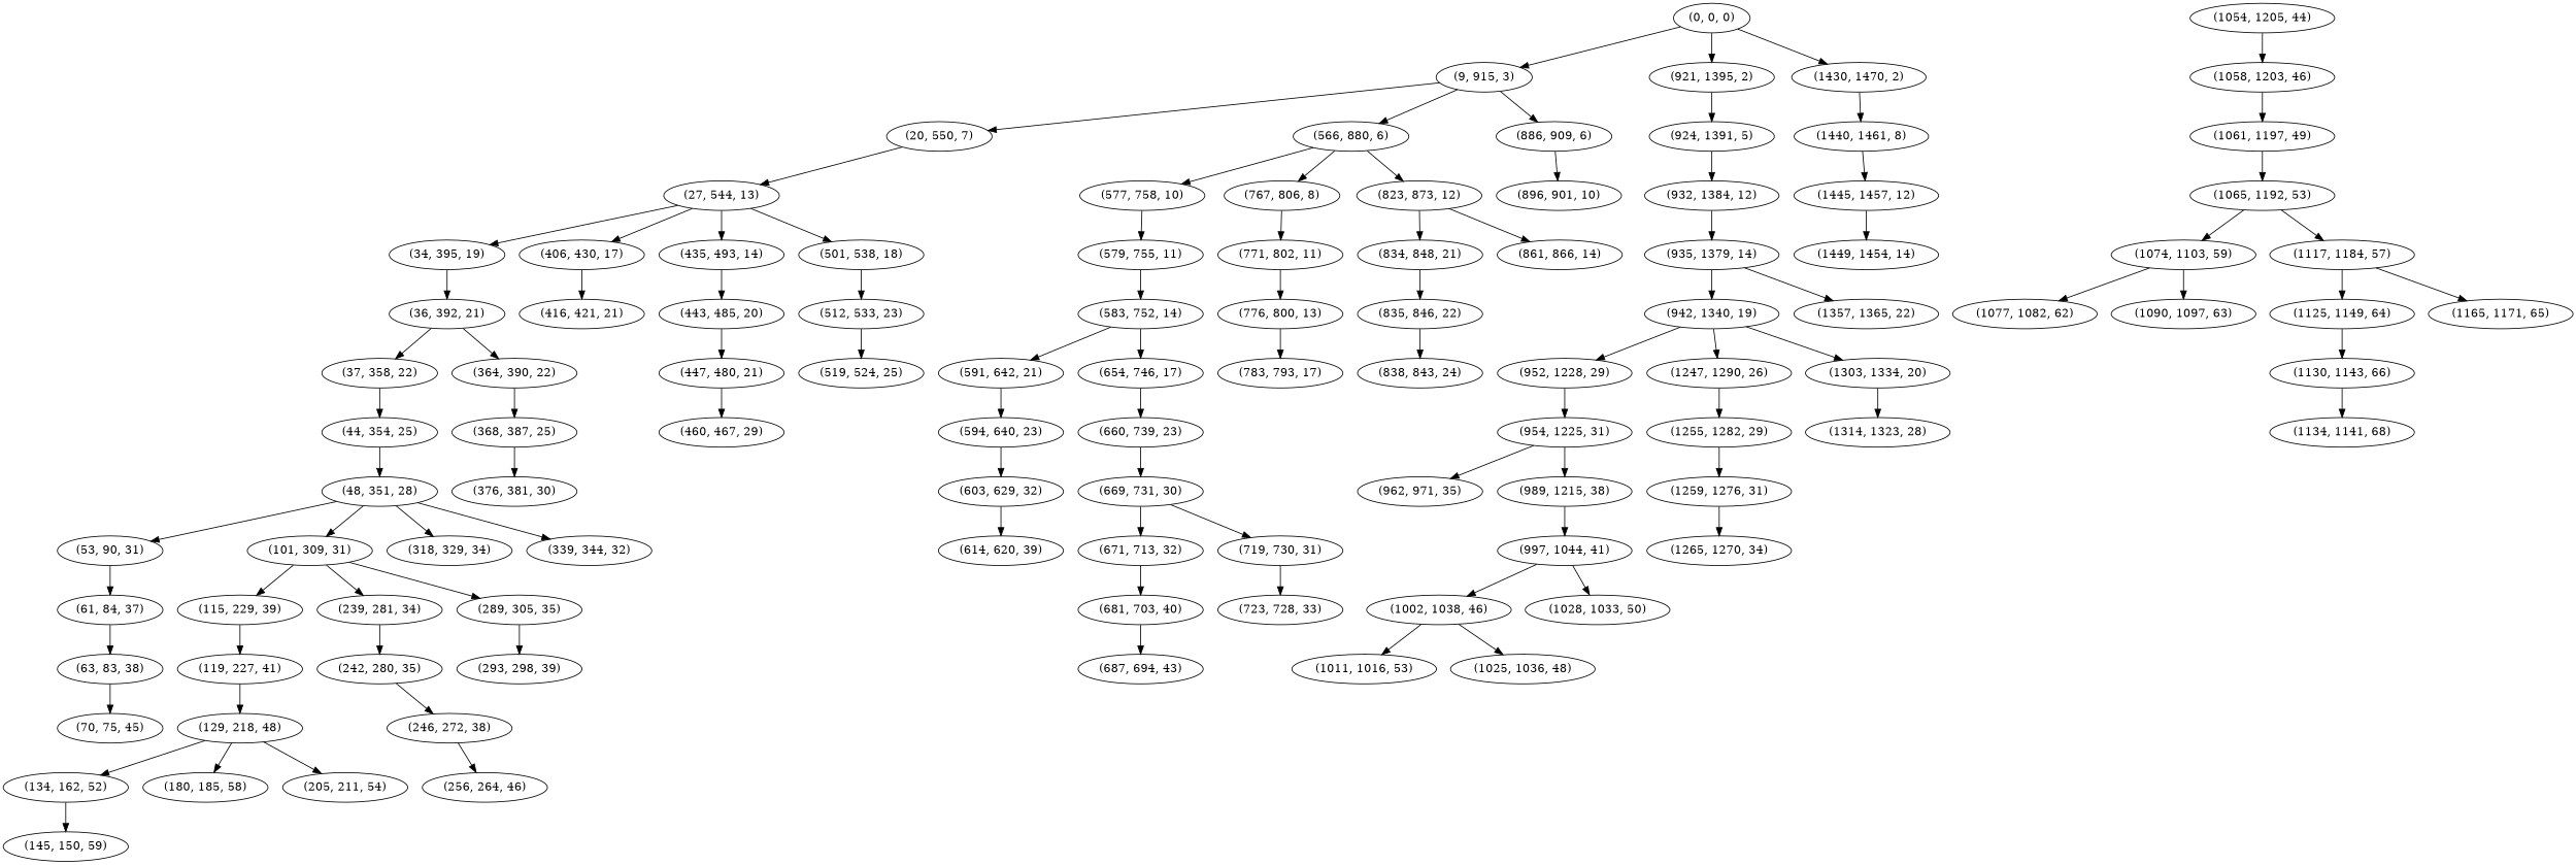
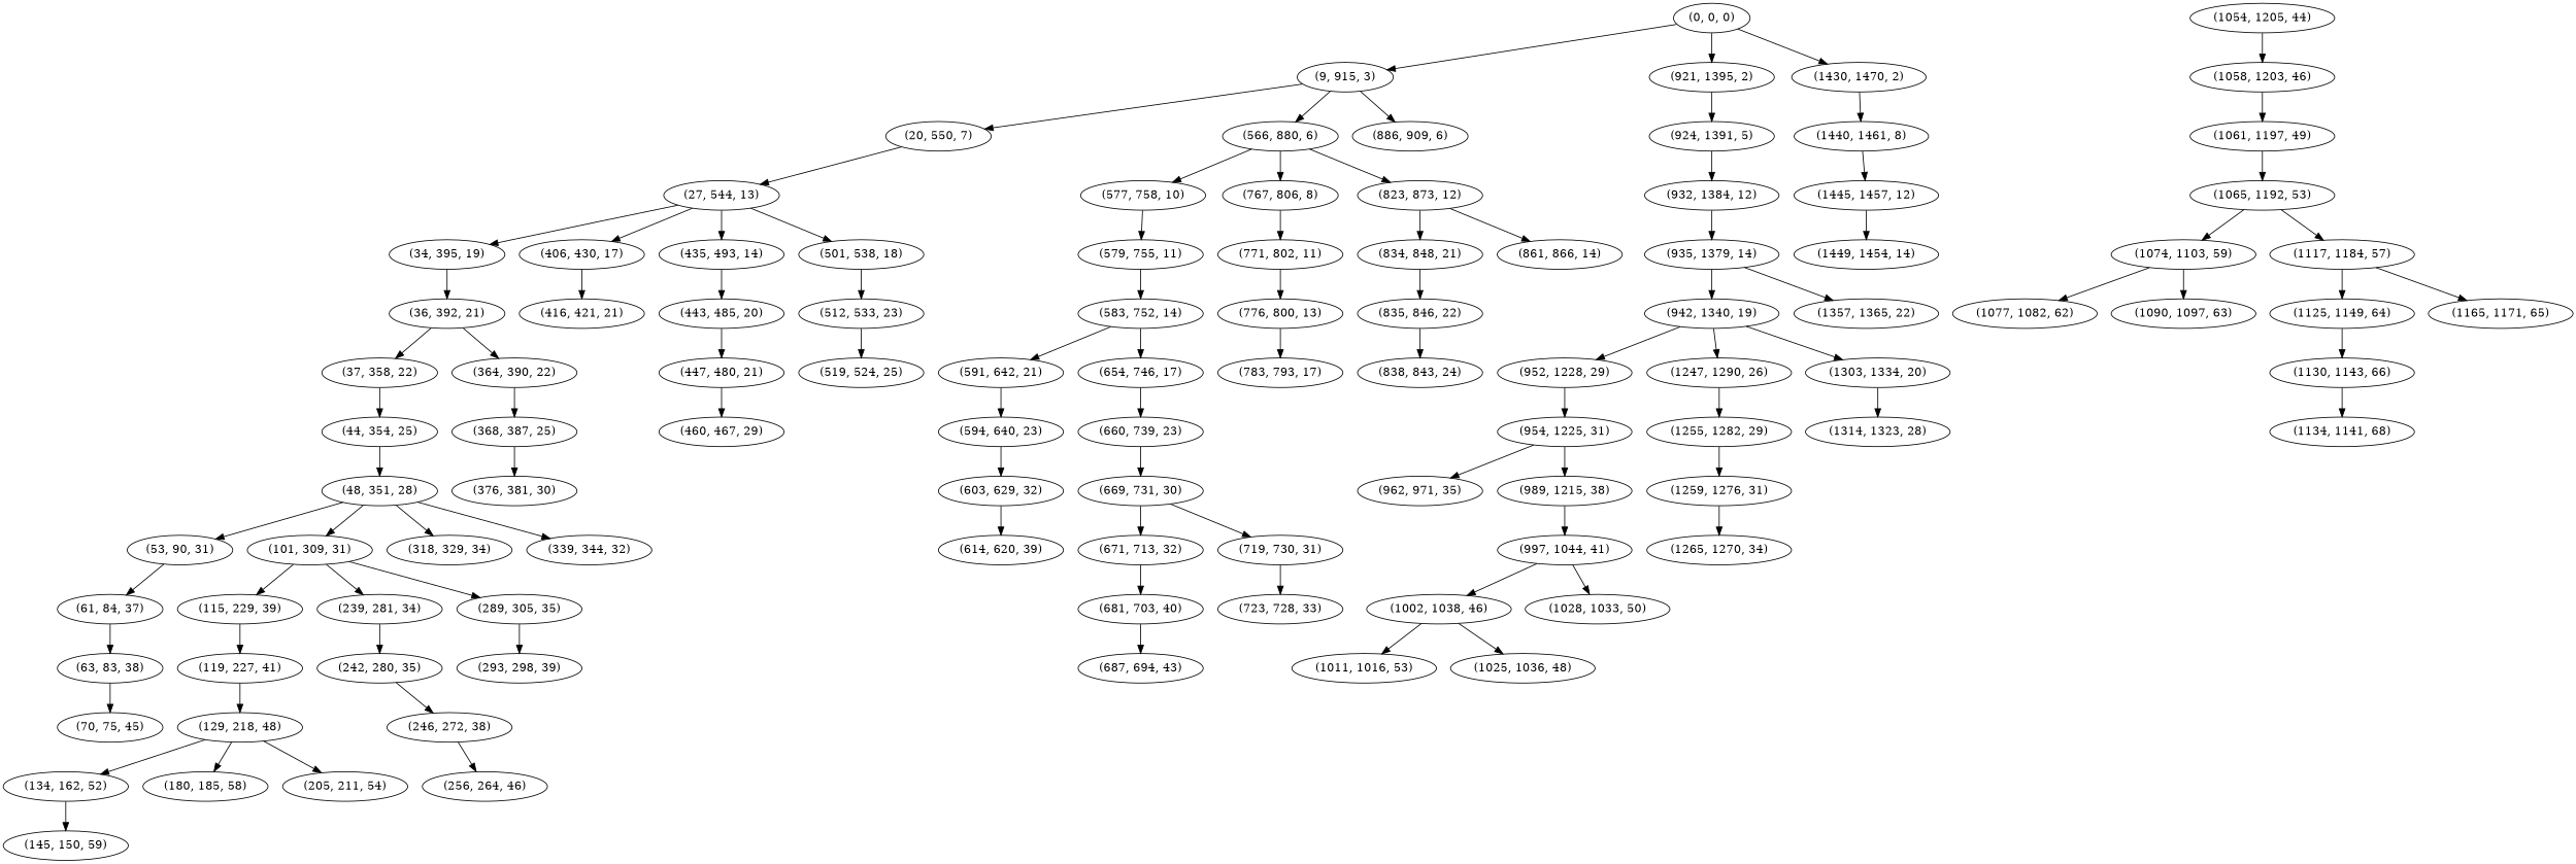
  digraph {
    "(0, 0, 0)"
    "(9, 915, 3)"
    "(921, 1395, 2)"
    "(1430, 1470, 2)"
    "(20, 550, 7)"
    "(566, 880, 6)"
    "(886, 909, 6)"
    "(924, 1391, 5)"
    "(1440, 1461, 8)"
    "(27, 544, 13)"
    "(577, 758, 10)"
    "(767, 806, 8)"
    "(823, 873, 12)"
-   "(896, 901, 10)"
    "(34, 395, 19)"
    "(406, 430, 17)"
    "(435, 493, 14)"
    "(501, 538, 18)"
    "(36, 392, 21)"
    "(416, 421, 21)"
    "(443, 485, 20)"
    "(512, 533, 23)"
    "(37, 358, 22)"
    "(364, 390, 22)"
    "(44, 354, 25)"
    "(368, 387, 25)"
    "(48, 351, 28)"
    "(53, 90, 31)"
    "(101, 309, 31)"
    "(318, 329, 34)"
    "(339, 344, 32)"
    "(61, 84, 37)"
    "(115, 229, 39)"
    "(239, 281, 34)"
    "(289, 305, 35)"
    "(63, 83, 38)"
    "(70, 75, 45)"
    "(119, 227, 41)"
    "(242, 280, 35)"
    "(293, 298, 39)"
    "(129, 218, 48)"
    "(134, 162, 52)"
    "(180, 185, 58)"
    "(205, 211, 54)"
    "(145, 150, 59)"
    "(246, 272, 38)"
    "(256, 264, 46)"
    "(376, 381, 30)"
    "(447, 480, 21)"
    "(460, 467, 29)"
    "(519, 524, 25)"
    "(579, 755, 11)"
    "(771, 802, 11)"
    "(834, 848, 21)"
    "(861, 866, 14)"
    "(583, 752, 14)"
    "(591, 642, 21)"
    "(654, 746, 17)"
    "(594, 640, 23)"
    "(660, 739, 23)"
    "(603, 629, 32)"
    "(614, 620, 39)"
    "(669, 731, 30)"
    "(671, 713, 32)"
    "(719, 730, 31)"
    "(681, 703, 40)"
    "(723, 728, 33)"
    "(687, 694, 43)"
    "(776, 800, 13)"
    "(783, 793, 17)"
    "(835, 846, 22)"
    "(838, 843, 24)"
    "(932, 1384, 12)"
    "(935, 1379, 14)"
    "(942, 1340, 19)"
    "(1357, 1365, 22)"
    "(952, 1228, 29)"
    "(1247, 1290, 26)"
    "(1303, 1334, 20)"
    "(954, 1225, 31)"
    "(1255, 1282, 29)"
    "(1314, 1323, 28)"
    "(962, 971, 35)"
    "(989, 1215, 38)"
    "(997, 1044, 41)"
    "(1002, 1038, 46)"
    "(1028, 1033, 50)"
    "(1011, 1016, 53)"
    "(1025, 1036, 48)"
    "(1054, 1205, 44)"
    "(1058, 1203, 46)"
    "(1061, 1197, 49)"
    "(1065, 1192, 53)"
    "(1074, 1103, 59)"
    "(1117, 1184, 57)"
    "(1077, 1082, 62)"
    "(1090, 1097, 63)"
    "(1125, 1149, 64)"
    "(1165, 1171, 65)"
    "(1130, 1143, 66)"
    "(1134, 1141, 68)"
    "(1259, 1276, 31)"
    "(1265, 1270, 34)"
    "(1445, 1457, 12)"
    "(1449, 1454, 14)"
    "(0, 0, 0)" -> "(9, 915, 3)"
    "(0, 0, 0)" -> "(921, 1395, 2)"
    "(0, 0, 0)" -> "(1430, 1470, 2)"
    "(9, 915, 3)" -> "(20, 550, 7)"
    "(9, 915, 3)" -> "(566, 880, 6)"
    "(9, 915, 3)" -> "(886, 909, 6)"
    "(921, 1395, 2)" -> "(924, 1391, 5)"
    "(1430, 1470, 2)" -> "(1440, 1461, 8)"
    "(20, 550, 7)" -> "(27, 544, 13)"
    "(566, 880, 6)" -> "(577, 758, 10)"
    "(566, 880, 6)" -> "(767, 806, 8)"
    "(566, 880, 6)" -> "(823, 873, 12)"
-   "(886, 909, 6)" -> "(896, 901, 10)"
    "(924, 1391, 5)" -> "(932, 1384, 12)"
    "(1440, 1461, 8)" -> "(1445, 1457, 12)"
    "(27, 544, 13)" -> "(34, 395, 19)"
    "(27, 544, 13)" -> "(406, 430, 17)"
    "(27, 544, 13)" -> "(435, 493, 14)"
    "(27, 544, 13)" -> "(501, 538, 18)"
    "(577, 758, 10)" -> "(579, 755, 11)"
    "(767, 806, 8)" -> "(771, 802, 11)"
    "(823, 873, 12)" -> "(834, 848, 21)"
    "(823, 873, 12)" -> "(861, 866, 14)"
    "(34, 395, 19)" -> "(36, 392, 21)"
    "(406, 430, 17)" -> "(416, 421, 21)"
    "(435, 493, 14)" -> "(443, 485, 20)"
    "(501, 538, 18)" -> "(512, 533, 23)"
    "(36, 392, 21)" -> "(37, 358, 22)"
    "(36, 392, 21)" -> "(364, 390, 22)"
    "(443, 485, 20)" -> "(447, 480, 21)"
    "(512, 533, 23)" -> "(519, 524, 25)"
    "(37, 358, 22)" -> "(44, 354, 25)"
    "(364, 390, 22)" -> "(368, 387, 25)"
    "(44, 354, 25)" -> "(48, 351, 28)"
    "(368, 387, 25)" -> "(376, 381, 30)"
    "(48, 351, 28)" -> "(53, 90, 31)"
    "(48, 351, 28)" -> "(101, 309, 31)"
    "(48, 351, 28)" -> "(318, 329, 34)"
    "(48, 351, 28)" -> "(339, 344, 32)"
    "(53, 90, 31)" -> "(61, 84, 37)"
    "(101, 309, 31)" -> "(115, 229, 39)"
    "(101, 309, 31)" -> "(239, 281, 34)"
    "(101, 309, 31)" -> "(289, 305, 35)"
    "(61, 84, 37)" -> "(63, 83, 38)"
    "(115, 229, 39)" -> "(119, 227, 41)"
    "(239, 281, 34)" -> "(242, 280, 35)"
    "(289, 305, 35)" -> "(293, 298, 39)"
    "(63, 83, 38)" -> "(70, 75, 45)"
    "(119, 227, 41)" -> "(129, 218, 48)"
    "(242, 280, 35)" -> "(246, 272, 38)"
    "(129, 218, 48)" -> "(134, 162, 52)"
    "(129, 218, 48)" -> "(180, 185, 58)"
    "(129, 218, 48)" -> "(205, 211, 54)"
    "(134, 162, 52)" -> "(145, 150, 59)"
    "(246, 272, 38)" -> "(256, 264, 46)"
    "(447, 480, 21)" -> "(460, 467, 29)"
    "(579, 755, 11)" -> "(583, 752, 14)"
    "(771, 802, 11)" -> "(776, 800, 13)"
    "(834, 848, 21)" -> "(835, 846, 22)"
    "(583, 752, 14)" -> "(591, 642, 21)"
    "(583, 752, 14)" -> "(654, 746, 17)"
    "(591, 642, 21)" -> "(594, 640, 23)"
    "(654, 746, 17)" -> "(660, 739, 23)"
    "(594, 640, 23)" -> "(603, 629, 32)"
    "(660, 739, 23)" -> "(669, 731, 30)"
    "(603, 629, 32)" -> "(614, 620, 39)"
    "(669, 731, 30)" -> "(671, 713, 32)"
    "(669, 731, 30)" -> "(719, 730, 31)"
    "(671, 713, 32)" -> "(681, 703, 40)"
    "(719, 730, 31)" -> "(723, 728, 33)"
    "(681, 703, 40)" -> "(687, 694, 43)"
    "(776, 800, 13)" -> "(783, 793, 17)"
    "(835, 846, 22)" -> "(838, 843, 24)"
    "(932, 1384, 12)" -> "(935, 1379, 14)"
    "(935, 1379, 14)" -> "(942, 1340, 19)"
    "(935, 1379, 14)" -> "(1357, 1365, 22)"
    "(942, 1340, 19)" -> "(952, 1228, 29)"
    "(942, 1340, 19)" -> "(1247, 1290, 26)"
    "(942, 1340, 19)" -> "(1303, 1334, 20)"
    "(952, 1228, 29)" -> "(954, 1225, 31)"
    "(1247, 1290, 26)" -> "(1255, 1282, 29)"
    "(1303, 1334, 20)" -> "(1314, 1323, 28)"
    "(954, 1225, 31)" -> "(962, 971, 35)"
    "(954, 1225, 31)" -> "(989, 1215, 38)"
    "(1255, 1282, 29)" -> "(1259, 1276, 31)"
    "(989, 1215, 38)" -> "(997, 1044, 41)"
    "(997, 1044, 41)" -> "(1002, 1038, 46)"
    "(997, 1044, 41)" -> "(1028, 1033, 50)"
    "(1002, 1038, 46)" -> "(1011, 1016, 53)"
    "(1002, 1038, 46)" -> "(1025, 1036, 48)"
    "(1054, 1205, 44)" -> "(1058, 1203, 46)"
    "(1058, 1203, 46)" -> "(1061, 1197, 49)"
    "(1061, 1197, 49)" -> "(1065, 1192, 53)"
    "(1065, 1192, 53)" -> "(1074, 1103, 59)"
    "(1065, 1192, 53)" -> "(1117, 1184, 57)"
    "(1074, 1103, 59)" -> "(1077, 1082, 62)"
    "(1074, 1103, 59)" -> "(1090, 1097, 63)"
    "(1117, 1184, 57)" -> "(1125, 1149, 64)"
    "(1117, 1184, 57)" -> "(1165, 1171, 65)"
    "(1125, 1149, 64)" -> "(1130, 1143, 66)"
    "(1130, 1143, 66)" -> "(1134, 1141, 68)"
    "(1259, 1276, 31)" -> "(1265, 1270, 34)"
    "(1445, 1457, 12)" -> "(1449, 1454, 14)"
  }
